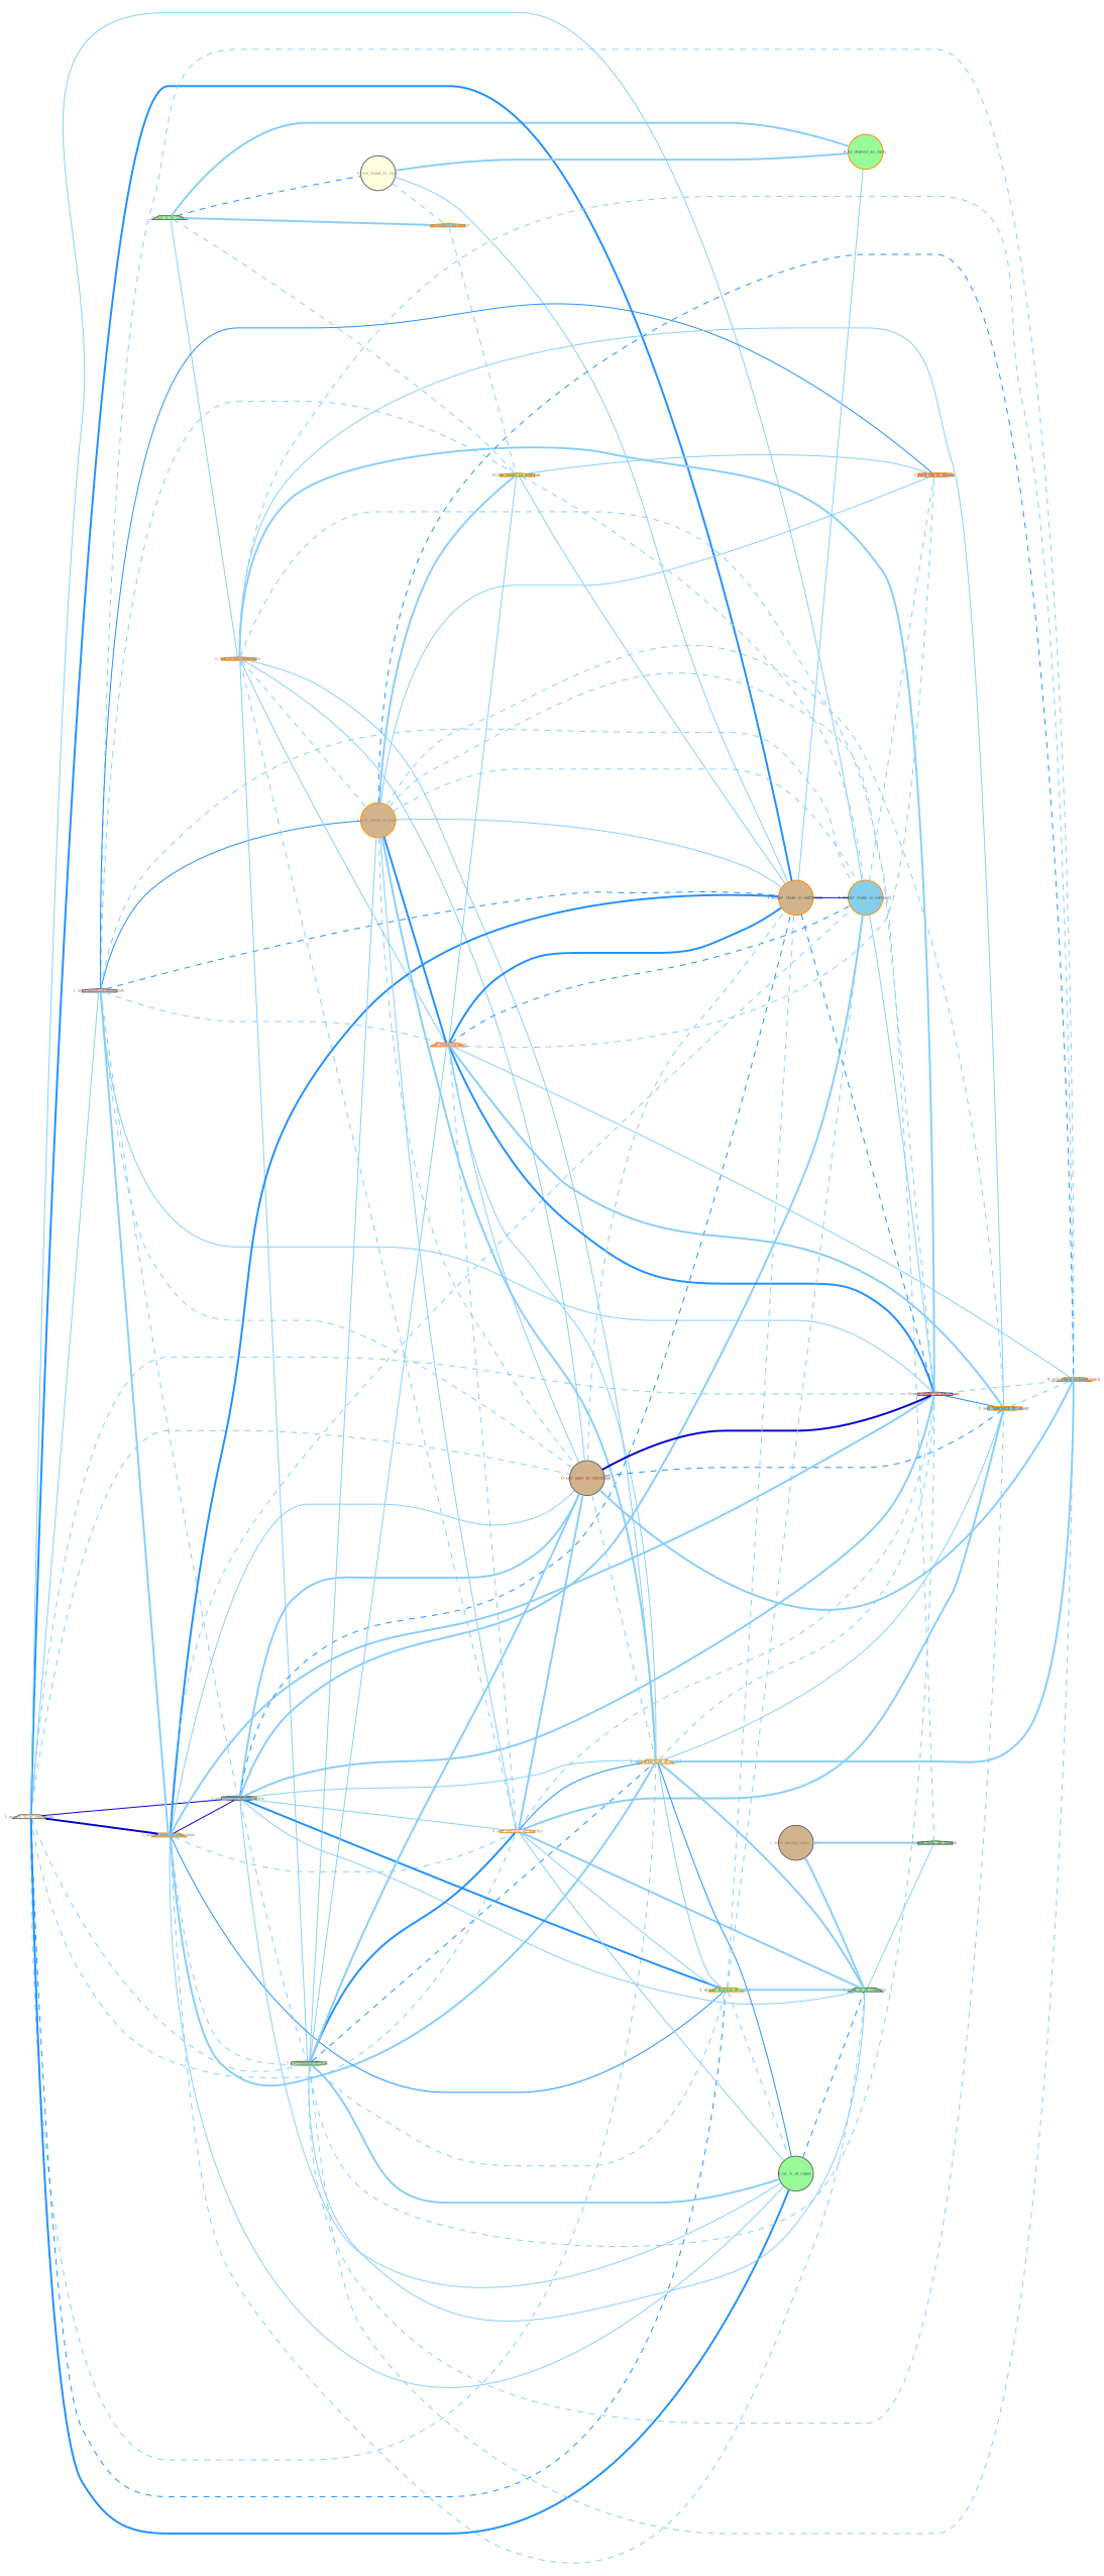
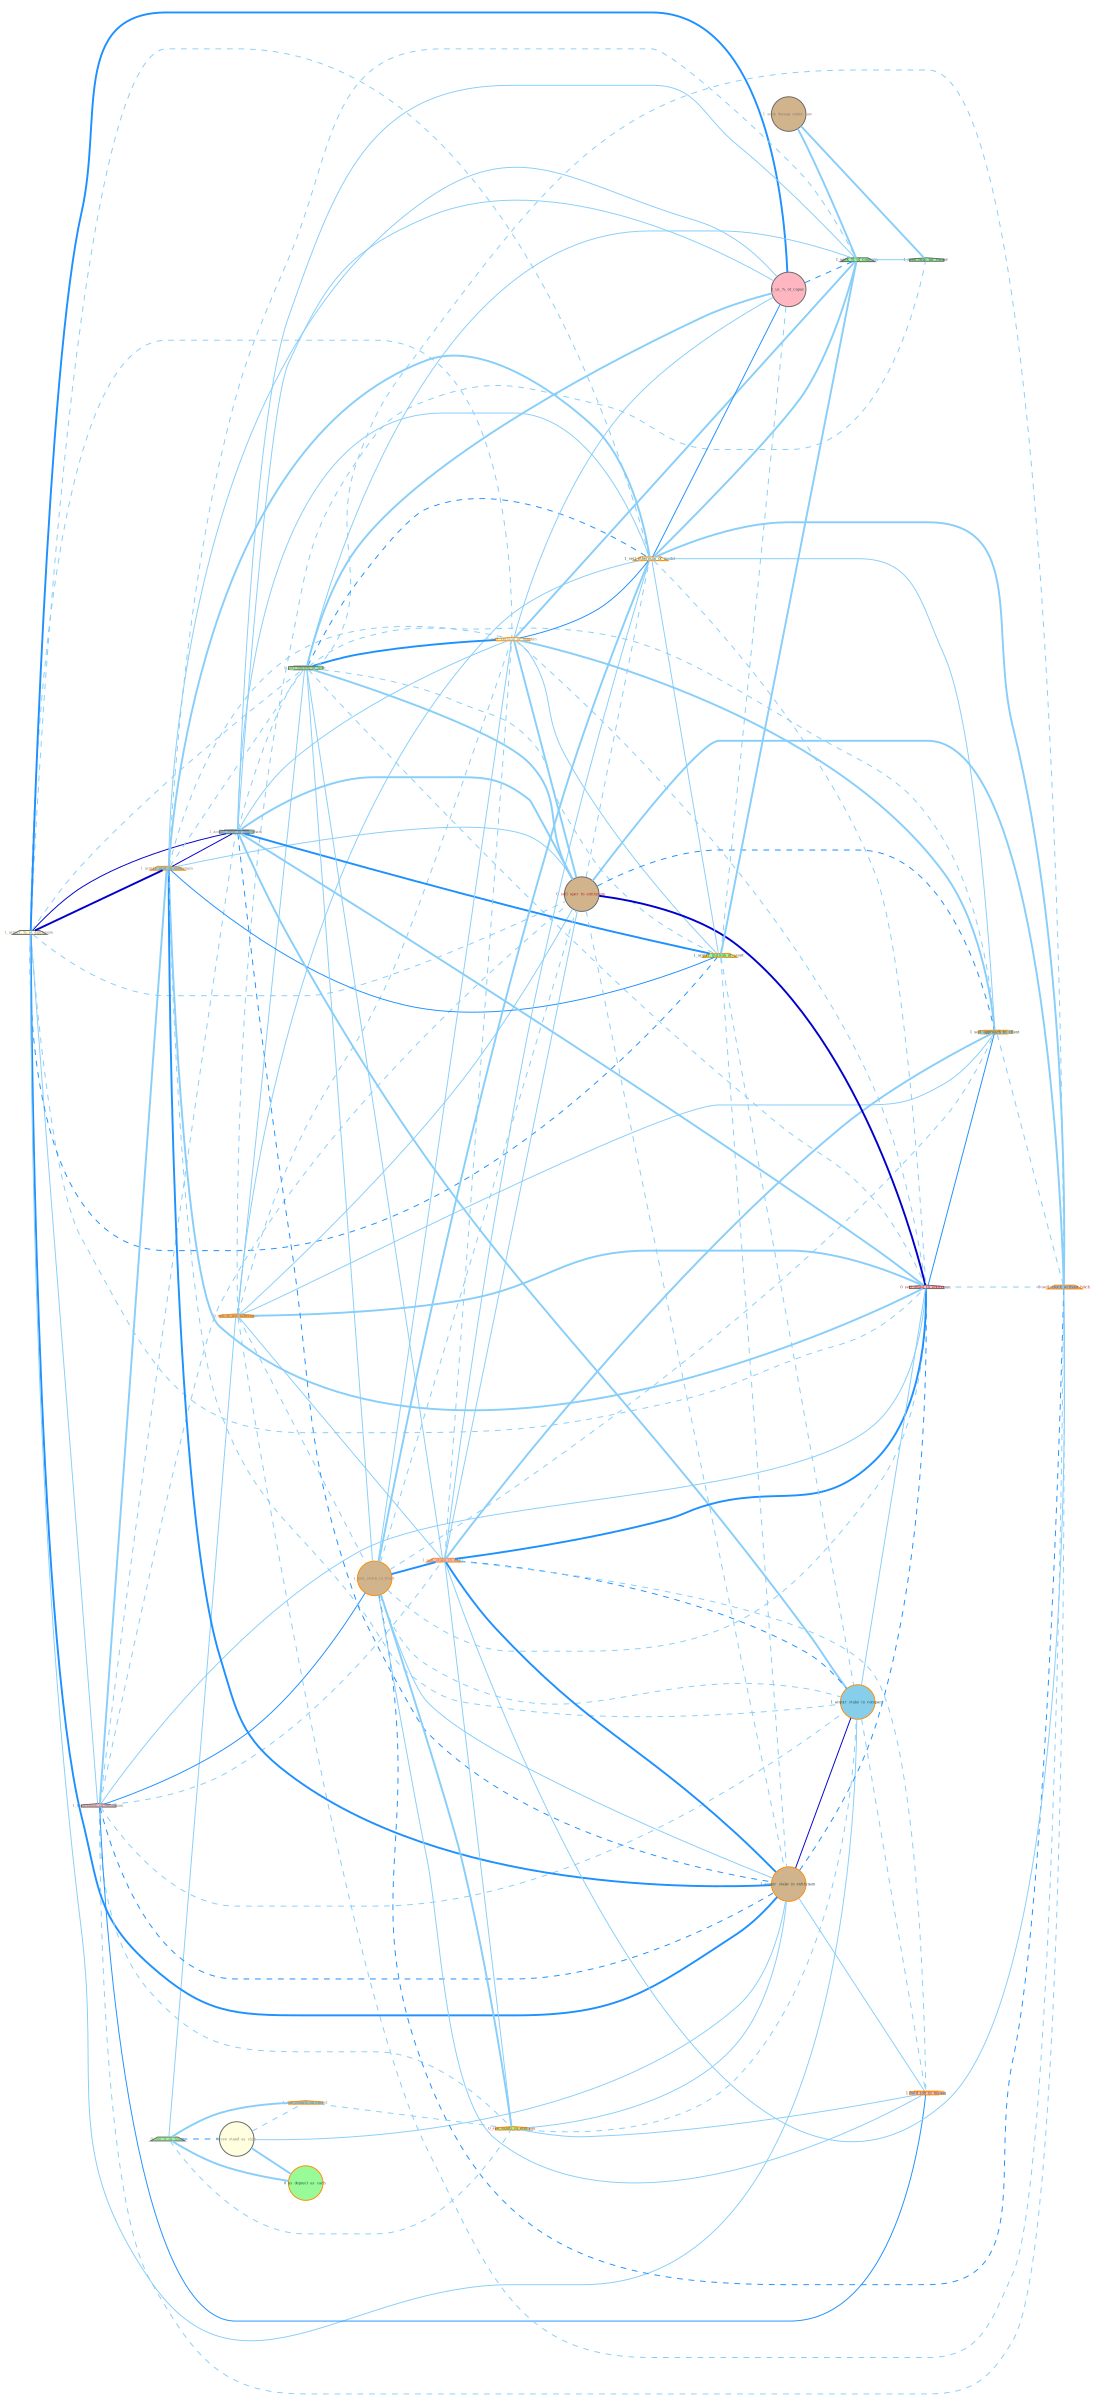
  graph {
    rankdir=LR
    node [color=darkorange fillcolor=palegreen fixedsize=true fontcolor="#8b7d6b" fontsize=4 shape=trapezium style=filled]
    edge [color="#87cefa" style=dashed w=1]
    "0_see_it_as_fake " [color=gray40 height=.06 width=.5]
    "1_acquir_%_of_entitynam " [color=gray40 fillcolor=lightyellow height=.06 width=.5]
    "0_see_stand_as_sign " [color=gray40 fillcolor=lightyellow height=.06 shape=circle width=.5]
    "1_hold_stock_in_entitynam " [color=gray40 fillcolor=lightpink height=.06 shape=house width=.5]
    "0_sell_it_for_othernum " [fillcolor=tan height=.06 shape=house width=.5]
    "1_acquir_unit_of_entitynam " [fillcolor=skyblue height=.06 width=.5]
    "1_seek_damag_under_law " [color=gray40 fillcolor=tan height=.06 shape=circle width=.5]
    "1_acquir_rest_of_entitynam " [color=gray40 fillcolor=skyblue height=.06 shape=cylinder width=.5]
    "1_sell_billion_of_note " [color=gray40 height=.06 shape=cylinder width=.5]
    "1_sell_stock_in_trust " [fillcolor=tan height=.06 shape=circle width=.5]
    "1_see_return_on_invest " [fillcolor=skyblue height=.06 shape=house width=.5]
    "1_sell_stake_in_affili " [fillcolor=lightpink height=.06 width=.5]
-   "1_sell_version_of_machin " [fillcolor=lightyellow height=.06 shape=house width=.5 label="0_sell_version_of_machin"]
+   "1_sell_version_of_machin " [fillcolor=lightyellow height=.06 shape=house width=.5]
    "0_sell_oper_to_entitynam " [color=gray40 fillcolor=tan fontcolor="#b22222" height=.06 shape=circle width=.5]
    "0_see_vaniti_in_everyon " [fontcolor="#b22222" height=.06 shape=house width=.5]
    "0_sell_stake_to_entitynam " [color=gray40 fillcolor=lightpink fontcolor="#b22222" height=.06 shape=house width=.5]
    "0_sell_stock_without_hitch " [fillcolor=skyblue fontcolor="#b22222" height=.06 width=.5]
    "0_us_deposit_as_cach " [fontcolor="#2f4f4f" height=.06 shape=circle width=.5]
    "1_sell_othernum_of_model " [fillcolor=lightyellow fontcolor="#2f4f4f" height=.06 width=.5]
    "1_acquir_million_of_asset " [fontcolor="#2f4f4f" height=.06 width=.5]
    "1_acquir_stake_in_entitynam " [fillcolor=tan fontcolor="#2f4f4f" height=.06 shape=circle width=.5]
    "1_acquir_stake_in_compani " [fillcolor=skyblue fontcolor="#2f4f4f" height=.06 shape=circle width=.5]
-   "1_us_%_of_capac " [color=gray40 fontcolor="#2f4f4f" height=.06 shape=circle width=.5]
+   "1_us_%_of_capac " [color=gray40 fillcolor=lightpink fontcolor="#2f4f4f" height=.06 shape=circle width=.5]
    "1_hold_job_in_manag " [fillcolor=lightpink fontcolor="#2f4f4f" height=.06 shape=cylinder width=.5]
    "1_sell_approach_to_client " [fillcolor=skyblue fontcolor="#2f4f4f" height=.06 shape=cylinder width=.5]
    "1_seek_help_for_owner " [color=gray40 fontcolor="#2f4f4f" height=.06 shape=house width=.5]
    "1_seek_%_of_concern " [color=gray40 fontcolor="#2f4f4f" height=.06 width=.5]
    subgraph sub_1 {
      "0_see_it_as_fake "
      "1_acquir_%_of_entitynam "
      "0_see_stand_as_sign "
      "1_hold_stock_in_entitynam "
      "0_sell_it_for_othernum "
      "1_acquir_unit_of_entitynam "
      "1_seek_damag_under_law "
      "1_acquir_rest_of_entitynam "
      "1_sell_billion_of_note "
      "1_sell_stock_in_trust "
      "1_see_return_on_invest "
      "1_sell_stake_in_affili "
      "1_sell_version_of_machin "
    }
    subgraph sub_2 {
      "0_sell_oper_to_entitynam "
      "0_see_vaniti_in_everyon "
      "0_sell_stake_to_entitynam "
      "0_sell_stock_without_hitch "
    }
    "0_see_it_as_fake " -- "0_see_stand_as_sign " [color="#1e90ff" w=2]
    "0_see_it_as_fake " -- "0_sell_it_for_othernum " [style=solid]
    "0_see_it_as_fake " -- "1_see_return_on_invest " [style=bold]
    "0_see_it_as_fake " -- "0_see_vaniti_in_everyon "
    "0_see_it_as_fake " -- "0_us_deposit_as_cach " [style=bold]
    "1_acquir_%_of_entitynam " -- "1_hold_stock_in_entitynam " [style=solid]
    "1_acquir_%_of_entitynam " -- "1_acquir_unit_of_entitynam " [color="#0000cd" style=bold w=3]
    "1_acquir_%_of_entitynam " -- "1_acquir_rest_of_entitynam " [color="#0000cd" style=solid w=3]
    "1_acquir_%_of_entitynam " -- "1_sell_billion_of_note "
    "1_acquir_%_of_entitynam " -- "1_sell_version_of_machin "
    "1_acquir_%_of_entitynam " -- "0_sell_oper_to_entitynam "
    "1_acquir_%_of_entitynam " -- "0_sell_stake_to_entitynam "
    "1_acquir_%_of_entitynam " -- "1_sell_othernum_of_model "
    "1_acquir_%_of_entitynam " -- "1_acquir_million_of_asset " [color="#1e90ff" w=2]
    "1_acquir_%_of_entitynam " -- "1_acquir_stake_in_entitynam " [color="#1e90ff" style=bold w=2]
    "1_acquir_%_of_entitynam " -- "1_acquir_stake_in_compani " [style=solid]
    "1_acquir_%_of_entitynam " -- "1_us_%_of_capac " [color="#1e90ff" style=bold w=2]
    "0_see_stand_as_sign " -- "1_see_return_on_invest "
    "0_see_stand_as_sign " -- "0_us_deposit_as_cach " [style=bold]
    "0_see_stand_as_sign " -- "1_acquir_stake_in_entitynam " [style=solid]
    "1_hold_stock_in_entitynam " -- "1_acquir_unit_of_entitynam " [style=bold]
    "1_hold_stock_in_entitynam " -- "1_acquir_rest_of_entitynam "
    "1_hold_stock_in_entitynam " -- "1_sell_stock_in_trust " [color="#1e90ff" style=solid w=2]
    "1_hold_stock_in_entitynam " -- "1_sell_stake_in_affili "
    "1_hold_stock_in_entitynam " -- "0_sell_oper_to_entitynam "
    "1_hold_stock_in_entitynam " -- "0_see_vaniti_in_everyon "
    "1_hold_stock_in_entitynam " -- "0_sell_stake_to_entitynam " [style=solid]
    "1_hold_stock_in_entitynam " -- "0_sell_stock_without_hitch "
    "1_hold_stock_in_entitynam " -- "1_acquir_stake_in_entitynam " [color="#1e90ff" w=2]
    "1_hold_stock_in_entitynam " -- "1_acquir_stake_in_compani "
    "1_hold_stock_in_entitynam " -- "1_hold_job_in_manag " [color="#1e90ff" style=solid w=2]
    "0_sell_it_for_othernum " -- "1_sell_billion_of_note " [style=solid]
    "0_sell_it_for_othernum " -- "1_sell_stock_in_trust "
    "0_sell_it_for_othernum " -- "1_sell_stake_in_affili " [style=solid]
    "0_sell_it_for_othernum " -- "1_sell_version_of_machin "
    "0_sell_it_for_othernum " -- "0_sell_oper_to_entitynam " [style=solid]
    "0_sell_it_for_othernum " -- "0_sell_stake_to_entitynam " [style=bold]
    "0_sell_it_for_othernum " -- "0_sell_stock_without_hitch "
    "0_sell_it_for_othernum " -- "1_sell_othernum_of_model " [style=solid]
    "0_sell_it_for_othernum " -- "1_sell_approach_to_client " [style=solid]
    "0_sell_it_for_othernum " -- "1_seek_help_for_owner "
    "1_acquir_unit_of_entitynam " -- "1_acquir_rest_of_entitynam " [color="#0000cd" style=solid w=3]
    "1_acquir_unit_of_entitynam " -- "1_sell_billion_of_note "
    "1_acquir_unit_of_entitynam " -- "1_sell_version_of_machin "
    "1_acquir_unit_of_entitynam " -- "0_sell_oper_to_entitynam " [style=solid]
    "1_acquir_unit_of_entitynam " -- "0_sell_stake_to_entitynam " [style=bold]
    "1_acquir_unit_of_entitynam " -- "1_sell_othernum_of_model " [style=bold]
    "1_acquir_unit_of_entitynam " -- "1_acquir_million_of_asset " [color="#1e90ff" style=solid w=2]
    "1_acquir_unit_of_entitynam " -- "1_acquir_stake_in_entitynam " [color="#1e90ff" style=bold w=2]
    "1_acquir_unit_of_entitynam " -- "1_acquir_stake_in_compani "
    "1_acquir_unit_of_entitynam " -- "1_us_%_of_capac " [style=solid]
    "1_acquir_unit_of_entitynam " -- "1_seek_%_of_concern "
    "1_seek_damag_under_law " -- "1_seek_help_for_owner " [style=bold]
    "1_seek_damag_under_law " -- "1_seek_%_of_concern " [style=bold]
    "1_acquir_rest_of_entitynam " -- "1_sell_billion_of_note "
    "1_acquir_rest_of_entitynam " -- "1_sell_version_of_machin " [style=solid]
    "1_acquir_rest_of_entitynam " -- "0_sell_oper_to_entitynam " [style=bold]
    "1_acquir_rest_of_entitynam " -- "0_sell_stake_to_entitynam " [style=bold]
    "1_acquir_rest_of_entitynam " -- "1_sell_othernum_of_model " [style=solid]
    "1_acquir_rest_of_entitynam " -- "1_acquir_million_of_asset " [color="#1e90ff" style=bold w=2]
    "1_acquir_rest_of_entitynam " -- "1_acquir_stake_in_entitynam " [color="#1e90ff" w=2]
    "1_acquir_rest_of_entitynam " -- "1_acquir_stake_in_compani " [style=bold]
    "1_acquir_rest_of_entitynam " -- "1_us_%_of_capac " [style=solid]
    "1_acquir_rest_of_entitynam " -- "1_seek_%_of_concern " [style=solid]
    "1_sell_billion_of_note " -- "1_sell_stock_in_trust " [style=solid]
    "1_sell_billion_of_note " -- "1_sell_stake_in_affili " [style=solid]
    "1_sell_billion_of_note " -- "1_sell_version_of_machin " [color="#1e90ff" style=bold w=2]
    "1_sell_billion_of_note " -- "0_sell_oper_to_entitynam " [style=bold]
    "1_sell_billion_of_note " -- "0_sell_stake_to_entitynam "
    "1_sell_billion_of_note " -- "0_sell_stock_without_hitch "
    "1_sell_billion_of_note " -- "1_sell_othernum_of_model " [color="#1e90ff" w=2]
    "1_sell_billion_of_note " -- "1_acquir_million_of_asset "
    "1_sell_billion_of_note " -- "1_us_%_of_capac " [style=bold]
    "1_sell_billion_of_note " -- "1_sell_approach_to_client "
    "1_sell_billion_of_note " -- "1_seek_%_of_concern " [style=solid]
    "1_sell_stock_in_trust " -- "1_sell_stake_in_affili " [color="#1e90ff" style=bold w=2]
    "1_sell_stock_in_trust " -- "1_sell_version_of_machin " [style=solid]
    "1_sell_stock_in_trust " -- "0_sell_oper_to_entitynam "
    "1_sell_stock_in_trust " -- "0_see_vaniti_in_everyon " [style=bold]
    "1_sell_stock_in_trust " -- "0_sell_stake_to_entitynam "
    "1_sell_stock_in_trust " -- "0_sell_stock_without_hitch " [color="#1e90ff" w=2]
    "1_sell_stock_in_trust " -- "1_sell_othernum_of_model " [style=bold]
    "1_sell_stock_in_trust " -- "1_acquir_stake_in_entitynam " [style=solid]
    "1_sell_stock_in_trust " -- "1_acquir_stake_in_compani "
    "1_sell_stock_in_trust " -- "1_hold_job_in_manag " [style=solid]
    "1_sell_stock_in_trust " -- "1_sell_approach_to_client "
    "1_see_return_on_invest " -- "0_see_vaniti_in_everyon "
    "1_sell_stake_in_affili " -- "1_sell_version_of_machin "
    "1_sell_stake_in_affili " -- "0_sell_oper_to_entitynam " [style=solid]
    "1_sell_stake_in_affili " -- "0_see_vaniti_in_everyon " [style=solid]
    "1_sell_stake_in_affili " -- "0_sell_stake_to_entitynam " [color="#1e90ff" style=bold w=2]
    "1_sell_stake_in_affili " -- "0_sell_stock_without_hitch " [style=solid]
    "1_sell_stake_in_affili " -- "1_sell_othernum_of_model " [style=solid]
    "1_sell_stake_in_affili " -- "1_acquir_stake_in_entitynam " [color="#1e90ff" style=bold w=2]
    "1_sell_stake_in_affili " -- "1_acquir_stake_in_compani " [color="#1e90ff" w=2]
    "1_sell_stake_in_affili " -- "1_hold_job_in_manag "
    "1_sell_stake_in_affili " -- "1_sell_approach_to_client " [style=bold]
    "1_sell_version_of_machin " -- "0_sell_oper_to_entitynam " [style=bold]
    "1_sell_version_of_machin " -- "0_sell_stake_to_entitynam "
    "1_sell_version_of_machin " -- "1_sell_othernum_of_model " [color="#1e90ff" style=solid w=2]
    "1_sell_version_of_machin " -- "1_acquir_million_of_asset " [style=solid]
    "1_sell_version_of_machin " -- "1_us_%_of_capac " [style=solid]
    "1_sell_version_of_machin " -- "1_sell_approach_to_client " [style=bold]
    "1_sell_version_of_machin " -- "1_seek_%_of_concern " [style=bold]
    "0_sell_oper_to_entitynam " -- "0_sell_stake_to_entitynam " [color="#0000cd" style=bold w=3]
    "0_sell_oper_to_entitynam " -- "0_sell_stock_without_hitch " [style=bold]
    "0_sell_oper_to_entitynam " -- "1_sell_othernum_of_model "
    "0_sell_oper_to_entitynam " -- "1_acquir_stake_in_entitynam "
    "0_sell_oper_to_entitynam " -- "1_sell_approach_to_client " [color="#1e90ff" w=2]
    "0_see_vaniti_in_everyon " -- "1_acquir_stake_in_entitynam " [style=solid]
    "0_see_vaniti_in_everyon " -- "1_acquir_stake_in_compani "
    "0_see_vaniti_in_everyon " -- "1_hold_job_in_manag " [style=solid]
    "0_sell_stake_to_entitynam " -- "0_sell_stock_without_hitch "
    "0_sell_stake_to_entitynam " -- "1_sell_approach_to_client " [color="#1e90ff" style=solid w=2]
    "1_sell_othernum_of_model " -- "0_sell_stake_to_entitynam "
    "1_sell_othernum_of_model " -- "0_sell_stock_without_hitch " [style=bold]
    "1_sell_othernum_of_model " -- "1_acquir_million_of_asset " [style=solid]
    "1_sell_othernum_of_model " -- "1_us_%_of_capac " [color="#1e90ff" style=solid]
    "1_sell_othernum_of_model " -- "1_sell_approach_to_client " [style=solid]
    "1_sell_othernum_of_model " -- "1_seek_%_of_concern " [style=bold]
    "1_acquir_million_of_asset " -- "1_acquir_stake_in_entitynam "
    "1_acquir_million_of_asset " -- "1_acquir_stake_in_compani "
    "1_acquir_million_of_asset " -- "1_us_%_of_capac "
    "1_acquir_million_of_asset " -- "1_seek_%_of_concern " [style=bold]
    "1_acquir_stake_in_entitynam " -- "0_sell_stake_to_entitynam " [color="#1e90ff" w=2]
    "1_acquir_stake_in_entitynam " -- "1_acquir_stake_in_compani " [color="#0000cd" style=solid w=3]
-   "1_acquir_stake_in_entitynam " -- "0_us_deposit_as_cach " [style=solid]
+   "1_acquir_stake_in_entitynam " -- "1_hold_job_in_manag " [style=solid]
    "1_acquir_stake_in_compani " -- "0_sell_stake_to_entitynam " [style=solid]
    "1_acquir_stake_in_compani " -- "1_hold_job_in_manag "
    "1_us_%_of_capac " -- "1_seek_%_of_concern " [color="#1e90ff" w=2]
    "1_sell_approach_to_client " -- "0_sell_stock_without_hitch "
    "1_seek_%_of_concern " -- "1_seek_help_for_owner " [style=solid]
  }
